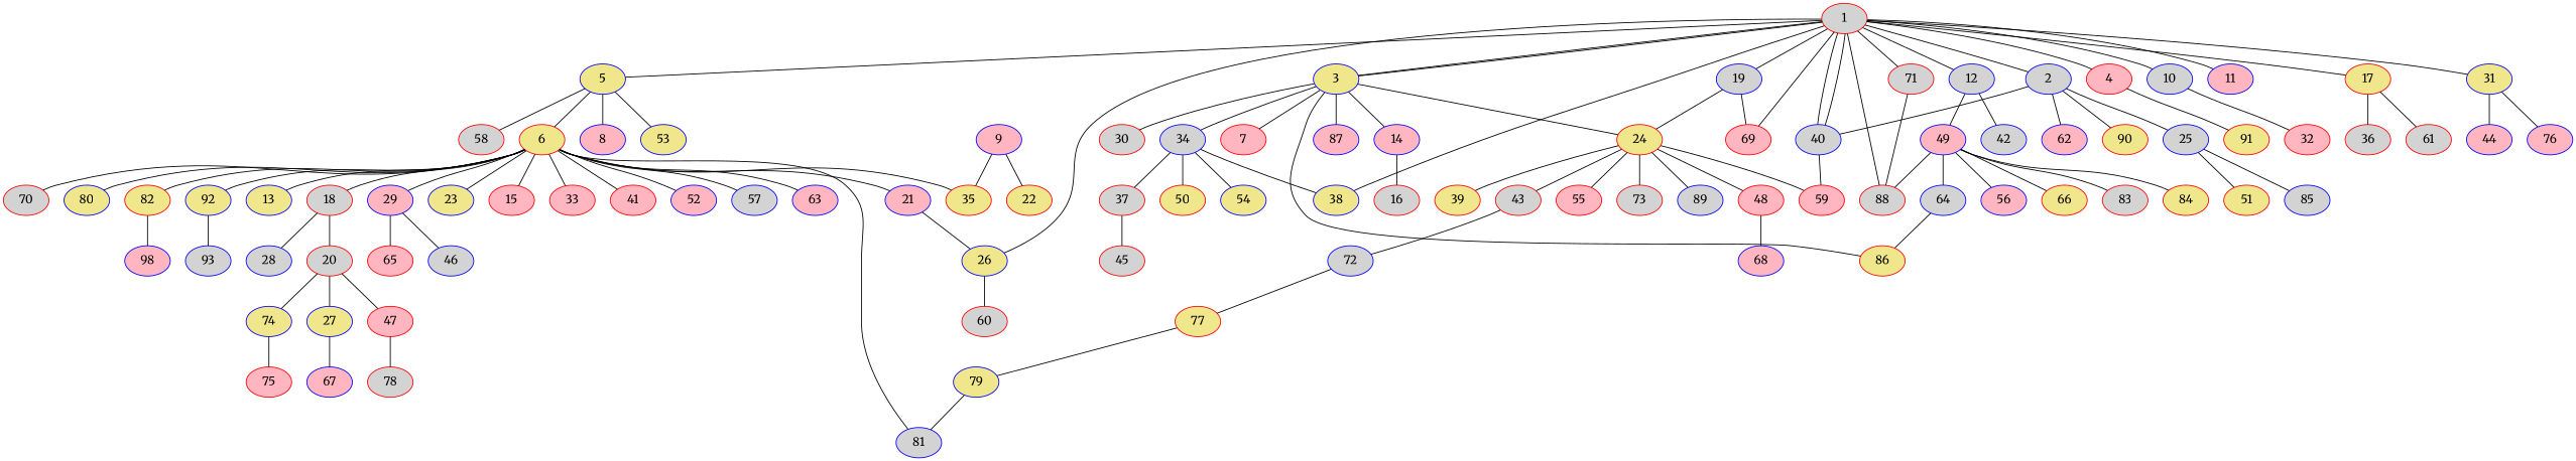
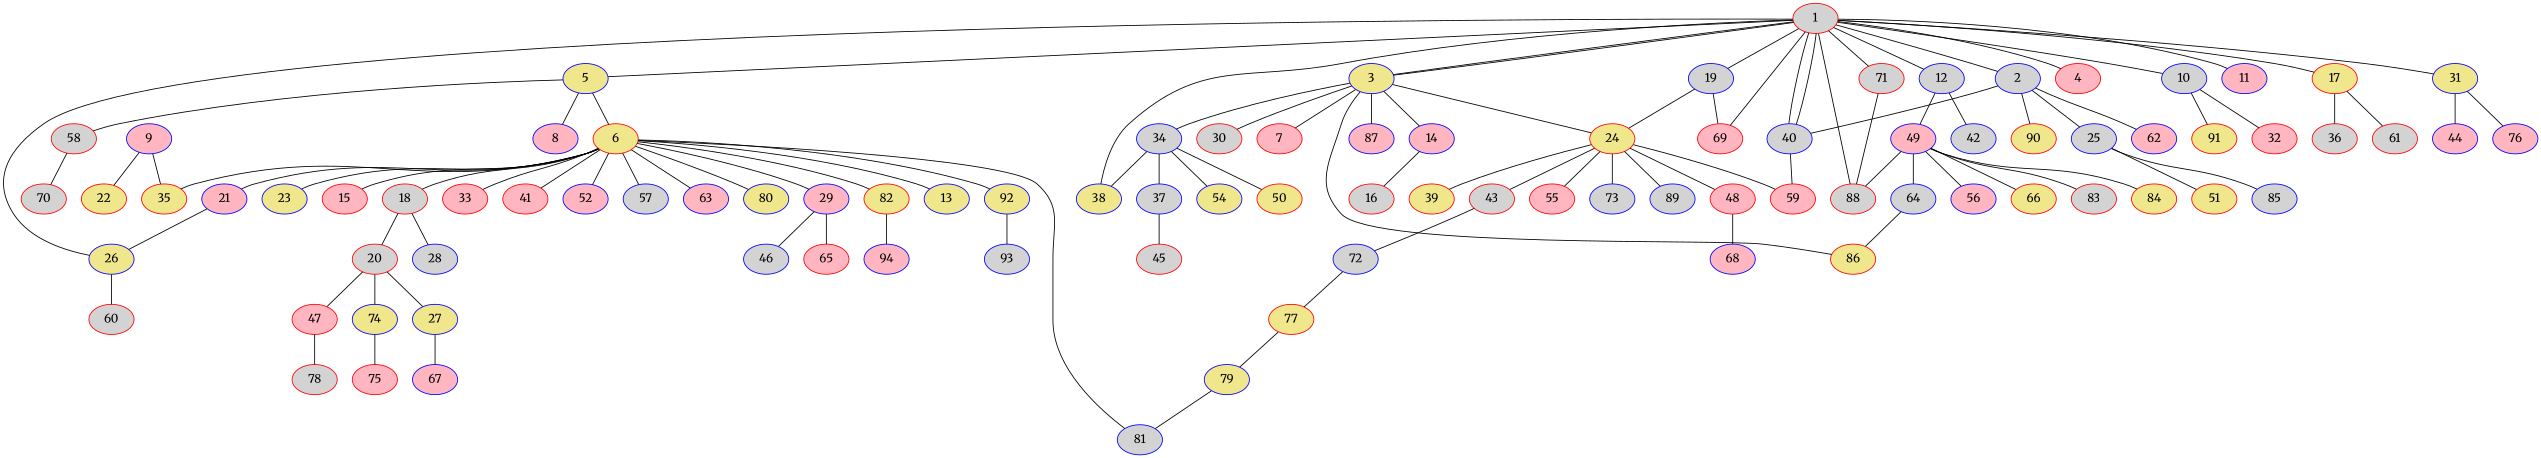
  graph {
    fontname=Merriweather
    node [color=blue fillcolor=lightgrey fontname=Merriweather style=filled]
    edge [fontname=Merriweather]
    1 [color=red]
    2
    3 [fillcolor=khaki]
    4 [color=red fillcolor=lightpink]
    5 [fillcolor=khaki]
    10
    11 [fillcolor=lightpink]
    12
    17 [color=red fillcolor=khaki]
    19
    26 [fillcolor=khaki]
    31 [fillcolor=khaki]
    38 [fillcolor=khaki]
    40
    69 [color=red fillcolor=lightpink]
    71 [color=red]
    88 [color=red]
    25
    62 [fillcolor=lightpink]
    90 [color=red fillcolor=khaki]
    7 [color=red fillcolor=lightpink]
    14 [fillcolor=lightpink]
    24 [color=red fillcolor=khaki]
    30 [color=red]
    34
    86 [color=red fillcolor=khaki]
    87 [fillcolor=lightpink]
    91 [color=red fillcolor=khaki]
    6 [color=red fillcolor=khaki]
    8 [fillcolor=lightpink]
-   53 [fillcolor=khaki]
    58 [color=red]
    32 [color=red fillcolor=lightpink]
    42
    49 [fillcolor=lightpink]
    36 [color=red]
    61 [color=red]
    60 [color=red]
    44 [fillcolor=lightpink]
    76 [fillcolor=lightpink]
    59 [color=red fillcolor=lightpink]
    51 [color=red fillcolor=khaki]
    85
    16 [color=red]
    39 [color=red fillcolor=khaki]
    43 [color=red]
    48 [color=red fillcolor=lightpink]
    55 [color=red fillcolor=lightpink]
-   73 [color=red]
+   73
    89
-   37 [color=red]
+   37
    50 [color=red fillcolor=khaki]
    54 [fillcolor=khaki]
    13 [fillcolor=khaki]
    15 [color=red fillcolor=lightpink]
    18 [color=red]
    21 [fillcolor=lightpink]
    23 [fillcolor=khaki]
    29 [fillcolor=lightpink]
    33 [color=red fillcolor=lightpink]
    41 [color=red fillcolor=lightpink]
    52 [fillcolor=lightpink]
    57
    63 [fillcolor=lightpink]
    70 [color=red]
    80 [fillcolor=khaki]
    81
    82 [color=red fillcolor=khaki]
    92 [fillcolor=khaki]
    35 [color=red fillcolor=khaki]
    9 [fillcolor=lightpink]
    22 [color=red fillcolor=khaki]
    20 [color=red]
    28
    46
    65 [color=red fillcolor=lightpink]
-   94 [fillcolor=lightpink label=98]
+   94 [fillcolor=lightpink]
    93
    56 [fillcolor=lightpink]
    64
    66 [color=red fillcolor=khaki]
    83 [color=red]
    84 [color=red fillcolor=khaki]
    27 [fillcolor=khaki]
    47 [color=red fillcolor=lightpink]
    74 [fillcolor=khaki]
    67 [fillcolor=lightpink]
    78 [color=red]
    75 [color=red fillcolor=lightpink]
    72
    68 [fillcolor=lightpink]
    45 [color=red]
    77 [color=red fillcolor=khaki]
    79 [fillcolor=khaki]
    1 -- 2
    1 -- 3
    1 -- 3
    1 -- 4
    1 -- 5
    1 -- 10
    1 -- 11
    1 -- 12
    1 -- 17
    1 -- 19
    1 -- 26
    1 -- 31
    1 -- 38
    1 -- 40
    1 -- 40
    1 -- 69
    1 -- 71
    1 -- 88
    2 -- 40
    2 -- 25
    2 -- 62
    2 -- 90
    3 -- 7
    3 -- 14
    3 -- 24
    3 -- 30
    3 -- 34
    3 -- 86
    3 -- 87
-   4 -- 91
+   10 -- 91
    5 -- 6
    5 -- 8
-   5 -- 53
    5 -- 58
    10 -- 32
    12 -- 42
    12 -- 49
    17 -- 36
    17 -- 61
    19 -- 69
    19 -- 24
    26 -- 60
    31 -- 44
    31 -- 76
    40 -- 59
    71 -- 88
    25 -- 51
    25 -- 85
    14 -- 16
    24 -- 59
    24 -- 39
    24 -- 43
    24 -- 48
    24 -- 55
    24 -- 73
    24 -- 89
    34 -- 38
    34 -- 37
    34 -- 50
    34 -- 54
    6 -- 13
    6 -- 15
    6 -- 18
    6 -- 21
    6 -- 23
    6 -- 29
    6 -- 33
    6 -- 41
    6 -- 52
    6 -- 57
    6 -- 63
-   6 -- 70
+   58 -- 70
    6 -- 80
    6 -- 81
    6 -- 82
    6 -- 92
    6 -- 35
    49 -- 88
    49 -- 56
    49 -- 64
    49 -- 66
    49 -- 83
    49 -- 84
    43 -- 72
    48 -- 68
    37 -- 45
    18 -- 20
    18 -- 28
    21 -- 26
    29 -- 46
    29 -- 65
    82 -- 94
    92 -- 93
    9 -- 35
    9 -- 22
    20 -- 27
    20 -- 47
    20 -- 74
    64 -- 86
    27 -- 67
    47 -- 78
    74 -- 75
    72 -- 77
    77 -- 79
    79 -- 81
  }
